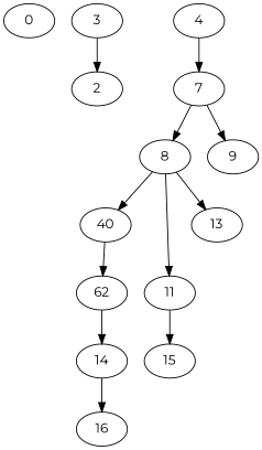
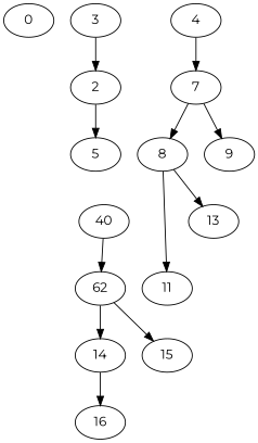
  digraph {
    fontname=Montserrat
    node [alpha=0.08 fontname=Montserrat]
    edge [fontname=Montserrat]
    n1 [alpha=0.05 expect_size=92366262056885088 label=0]
    2 [alpha=0.10 expect_size=105636668736276448]
+   5 [alpha=0.19 expect_size=2256246377781357]
    3 [alpha=0.18 expect_size=15177235258939536]
    4 [expect_size=279021725750919168000]
    7 [alpha=0.03 expect_size=201389594943984500736]
    8 [alpha=0.16 expect_size=1726350387956416512]
    9 [alpha=0.19 expect_size=3748842716659954]
    n9 [alpha=0.03 expect_size=30218253093842376 label=40]
    11 [alpha=0.12 expect_size=6578683645467615]
    13 [expect_size=77332299470713389056]
    n12 [alpha=0.00 expect_size=325437254515512 label=62]
    14 [alpha=0.01 expect_size=7210367814043959296]
    15 [expect_size=1307726442714713]
    16 [alpha=0.10 expect_size=7104502231480799]
+   2 -> 5
    3 -> 2
    4 -> 7
    7 -> 8
    7 -> 9
-   8 -> n9
    8 -> 11
    8 -> 13
    n9 -> n12
    n12 -> 14
-   11 -> 15
+   n12 -> 15
    14 -> 16
  }
